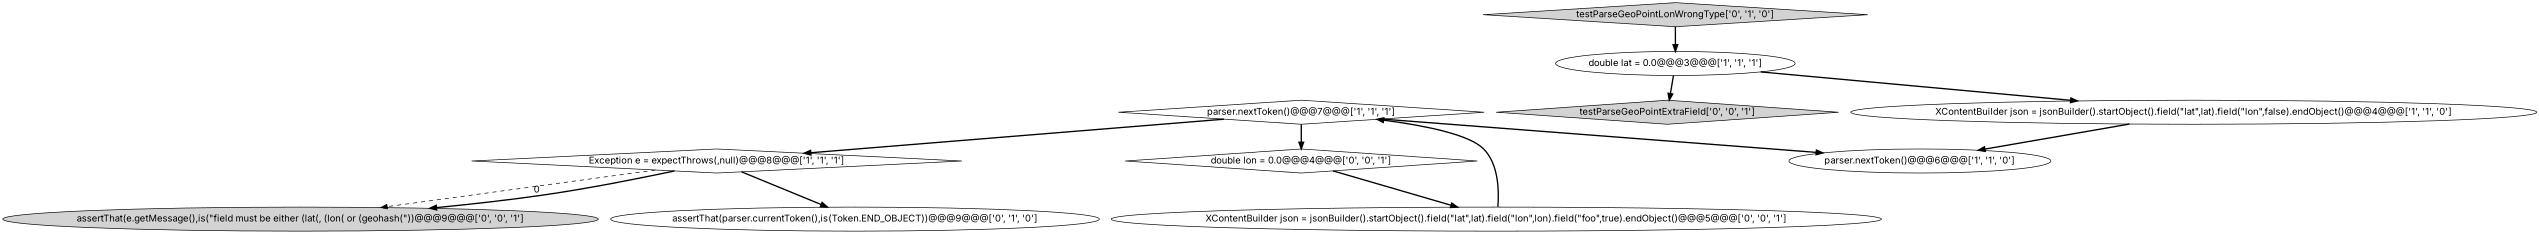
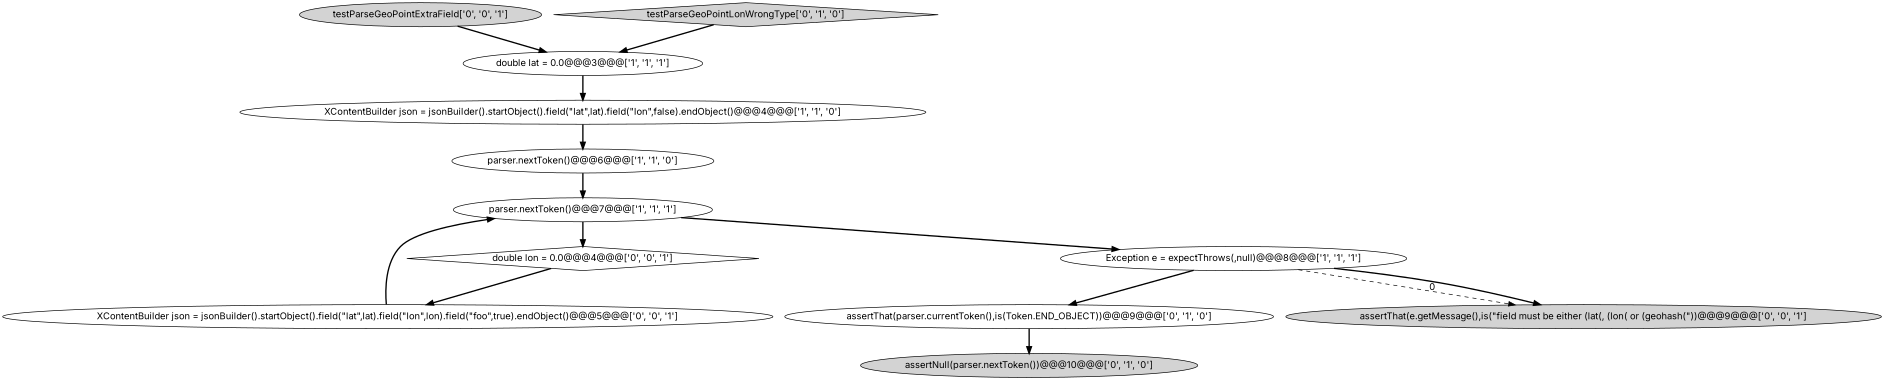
  digraph {
    fontname=Inter
    node [fillcolor=white fontname=Inter shape=ellipse style=filled]
    edge [fontname=Inter style=bold]
    n1 [label="assertThat(parser.currentToken(),is(Token.END_OBJECT))@@@9@@@['0', '1', '0']"]
-   n3 [fillcolor=lightgray label="testParseGeoPointExtraField['0', '0', '1']" shape=diamond]
+   n2 [fillcolor=lightgray label="assertNull(parser.nextToken())@@@10@@@['0', '1', '0']"]
+   n3 [fillcolor=lightgray label="testParseGeoPointExtraField['0', '0', '1']"]
    n4 [label="double lat = 0.0@@@3@@@['1', '1', '1']"]
    n5 [label="XContentBuilder json = jsonBuilder().startObject().field(\"lat\",lat).field(\"lon\",false).endObject()@@@4@@@['1', '1', '0']"]
-   n6 [label="Exception e = expectThrows(,null)@@@8@@@['1', '1', '1']" shape=diamond]
+   n6 [label="Exception e = expectThrows(,null)@@@8@@@['1', '1', '1']"]
    n7 [fillcolor=lightgray label="assertThat(e.getMessage(),is(\"field must be either (lat(, (lon( or (geohash(\"))@@@9@@@['0', '0', '1']"]
    n8 [label="double lon = 0.0@@@4@@@['0', '0', '1']" shape=diamond]
    n9 [label="XContentBuilder json = jsonBuilder().startObject().field(\"lat\",lat).field(\"lon\",lon).field(\"foo\",true).endObject()@@@5@@@['0', '0', '1']"]
-   n10 [label="parser.nextToken()@@@7@@@['1', '1', '1']" shape=diamond]
+   n10 [label="parser.nextToken()@@@7@@@['1', '1', '1']"]
    n11 [fillcolor=lightgray label="testParseGeoPointLonWrongType['0', '1', '0']" shape=diamond]
    n12 [label="parser.nextToken()@@@6@@@['1', '1', '0']"]
-   n4 -> n3
+   n1 -> n2
+   n3 -> n4
    n4 -> n5
    n5 -> n12
    n6 -> n1
    n6 -> n7 [label=0 style=dashed]
    n6 -> n7
    n8 -> n9
    n9 -> n10
    n10 -> n6
    n10 -> n8
    n11 -> n4
-   n10 -> n12
+   n12 -> n10
  }
